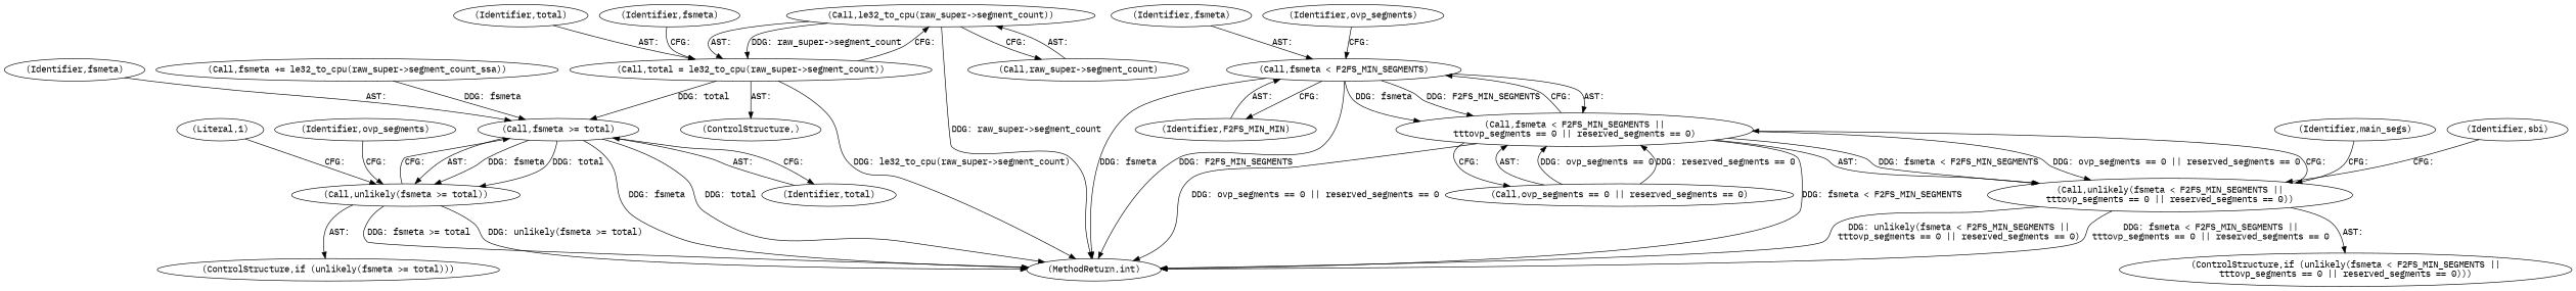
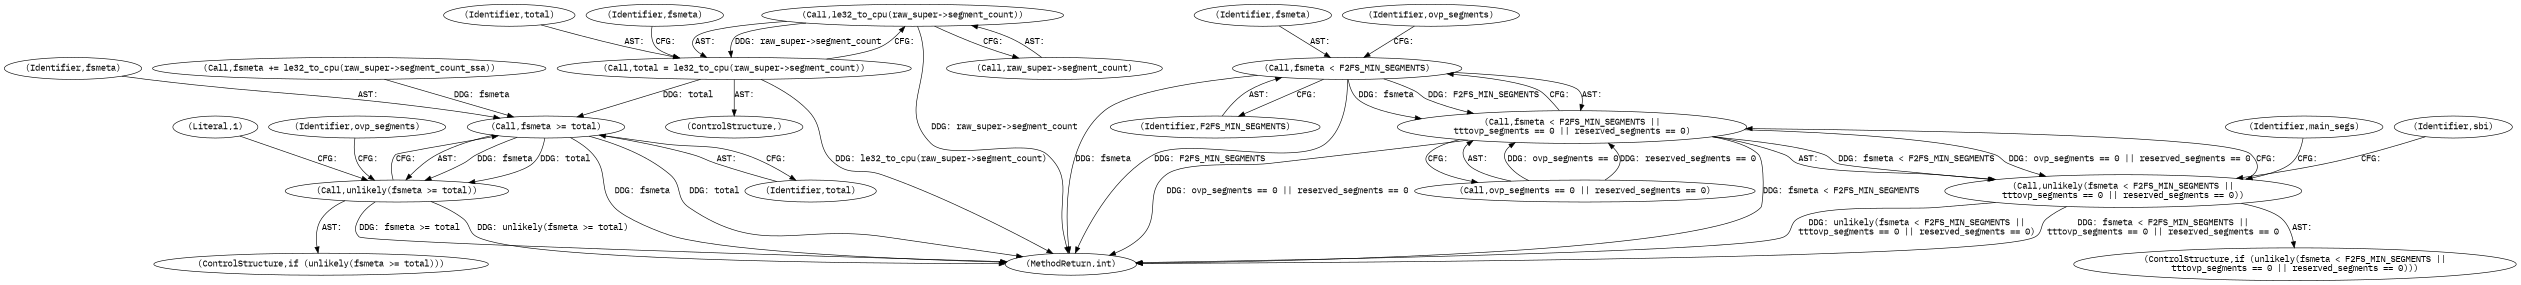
  digraph {
    fontname="IBM Plex Mono"
    node [fontname="IBM Plex Mono"]
    edge [fontname="IBM Plex Mono"]
    n1 [label="(Call,le32_to_cpu(raw_super->segment_count))"]
    n2 [label="(Call,total = le32_to_cpu(raw_super->segment_count))"]
    n3 [label="(MethodReturn,int)"]
    n4 [label="(Call,raw_super->segment_count)"]
    n5 [label="(Call,fsmeta >= total)"]
    n6 [label="(ControlStructure,)"]
    n7 [label="(Call,unlikely(fsmeta >= total))"]
    n8 [label="(Identifier,total)"]
    n9 [label="(ControlStructure,if (unlikely(fsmeta >= total)))"]
    n10 [label="(Call,fsmeta < F2FS_MIN_SEGMENTS)"]
    n11 [label="(Call,fsmeta < F2FS_MIN_SEGMENTS ||\n\t\t\tovp_segments == 0 || reserved_segments == 0)"]
-   n12 [label="(Identifier,F2FS_MIN_MIN)"]
+   n12 [label="(Identifier,F2FS_MIN_SEGMENTS)"]
    n13 [label="(Call,unlikely(fsmeta < F2FS_MIN_SEGMENTS ||\n\t\t\tovp_segments == 0 || reserved_segments == 0))"]
    n14 [label="(Call,ovp_segments == 0 || reserved_segments == 0)"]
    n15 [label="(ControlStructure,if (unlikely(fsmeta < F2FS_MIN_SEGMENTS ||\n\t\t\tovp_segments == 0 || reserved_segments == 0)))"]
    n16 [label="(Call,fsmeta += le32_to_cpu(raw_super->segment_count_ssa))"]
    n17 [label="(Literal,1)"]
    n18 [label="(Identifier,fsmeta)"]
    n19 [label="(Identifier,fsmeta)"]
    n20 [label="(Identifier,main_segs)"]
    n21 [label="(Identifier,sbi)"]
    n22 [label="(Identifier,ovp_segments)"]
    n23 [label="(Identifier,fsmeta)"]
    n24 [label="(Identifier,total)"]
    n25 [label="(Identifier,ovp_segments)"]
    n1 -> n2 [label="AST: "]
    n1 -> n2 [label="DDG: raw_super->segment_count"]
    n1 -> n3 [label="DDG: raw_super->segment_count"]
    n1 -> n4 [label="CFG: "]
    n2 -> n1 [label="CFG: "]
    n2 -> n3 [label="DDG: le32_to_cpu(raw_super->segment_count)"]
    n2 -> n5 [label="DDG: total"]
    n2 -> n6 [label="AST: "]
    n4 -> n1 [label="AST: "]
    n5 -> n3 [label="DDG: fsmeta"]
    n5 -> n3 [label="DDG: total"]
    n5 -> n7 [label="AST: "]
    n5 -> n7 [label="DDG: fsmeta"]
    n5 -> n7 [label="DDG: total"]
    n5 -> n8 [label="CFG: "]
    n7 -> n3 [label="DDG: unlikely(fsmeta >= total)"]
    n7 -> n3 [label="DDG: fsmeta >= total"]
    n7 -> n5 [label="CFG: "]
    n7 -> n9 [label="AST: "]
    n8 -> n5 [label="AST: "]
    n10 -> n3 [label="DDG: fsmeta"]
    n10 -> n3 [label="DDG: F2FS_MIN_SEGMENTS"]
    n10 -> n11 [label="AST: "]
    n10 -> n11 [label="DDG: fsmeta"]
    n10 -> n11 [label="DDG: F2FS_MIN_SEGMENTS"]
    n10 -> n12 [label="CFG: "]
    n11 -> n3 [label="DDG: ovp_segments == 0 || reserved_segments == 0"]
    n11 -> n3 [label="DDG: fsmeta < F2FS_MIN_SEGMENTS"]
    n11 -> n10 [label="CFG: "]
    n11 -> n13 [label="AST: "]
    n11 -> n13 [label="DDG: fsmeta < F2FS_MIN_SEGMENTS"]
    n11 -> n13 [label="DDG: ovp_segments == 0 || reserved_segments == 0"]
    n11 -> n14 [label="CFG: "]
    n12 -> n10 [label="AST: "]
    n13 -> n3 [label="DDG: unlikely(fsmeta < F2FS_MIN_SEGMENTS ||\n\t\t\tovp_segments == 0 || reserved_segments == 0)"]
    n13 -> n3 [label="DDG: fsmeta < F2FS_MIN_SEGMENTS ||\n\t\t\tovp_segments == 0 || reserved_segments == 0"]
    n13 -> n11 [label="CFG: "]
    n13 -> n15 [label="AST: "]
    n14 -> n11 [label="AST: "]
    n14 -> n11 [label="DDG: ovp_segments == 0"]
    n14 -> n11 [label="DDG: reserved_segments == 0"]
    n16 -> n5 [label="DDG: fsmeta"]
    n17 -> n7 [label="CFG: "]
    n18 -> n5 [label="AST: "]
    n19 -> n10 [label="AST: "]
    n20 -> n13 [label="CFG: "]
    n21 -> n13 [label="CFG: "]
    n22 -> n7 [label="CFG: "]
    n23 -> n2 [label="CFG: "]
    n24 -> n2 [label="AST: "]
    n25 -> n10 [label="CFG: "]
  }
